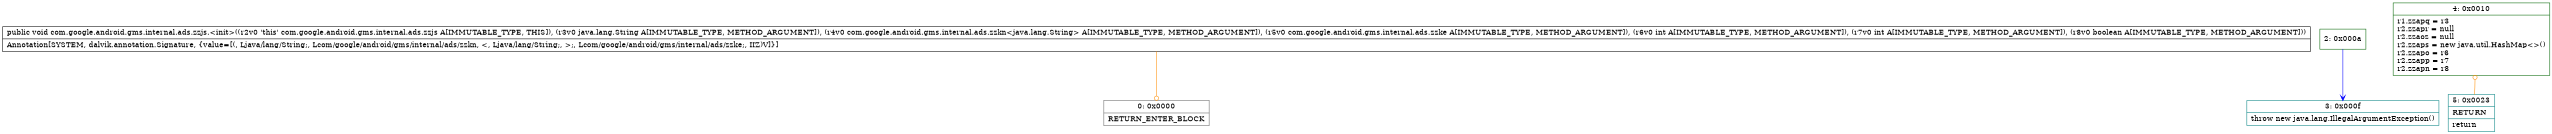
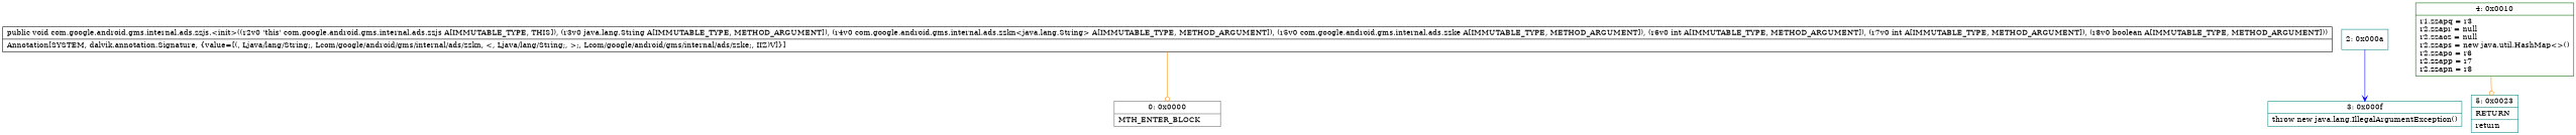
  digraph {
    node [color=darkgreen shape=record]
    edge [arrowhead=odot color=darkorange]
-   n1 [color=gray40 label="{0\:\ 0x0000|RETURN_ENTER_BLOCK\l}"]
-   n2 [label="{2\:\ 0x000a}"]
+   n1 [color=gray40 label="{0\:\ 0x0000|MTH_ENTER_BLOCK\l}"]
+   n2 [color=teal label="{2\:\ 0x000a}"]
    n3 [color=teal label="{3\:\ 0x000f|throw new java.lang.IllegalArgumentException()\l}"]
    n4 [label="{4\:\ 0x0010|r1.zzapq = r3\lr2.zzapr = null\lr2.zzaoz = null\lr2.zzaps = new java.util.HashMap\<\>()\lr2.zzapo = r6\lr2.zzapp = r7\lr2.zzapn = r8\l}"]
    n5 [color=teal label="{5\:\ 0x0023|RETURN\l|return\l}"]
    n6 [color=black label="{public void com.google.android.gms.internal.ads.zzjs.\<init\>((r2v0 'this' com.google.android.gms.internal.ads.zzjs A[IMMUTABLE_TYPE, THIS]), (r3v0 java.lang.String A[IMMUTABLE_TYPE, METHOD_ARGUMENT]), (r4v0 com.google.android.gms.internal.ads.zzkn\<java.lang.String\> A[IMMUTABLE_TYPE, METHOD_ARGUMENT]), (r5v0 com.google.android.gms.internal.ads.zzke A[IMMUTABLE_TYPE, METHOD_ARGUMENT]), (r6v0 int A[IMMUTABLE_TYPE, METHOD_ARGUMENT]), (r7v0 int A[IMMUTABLE_TYPE, METHOD_ARGUMENT]), (r8v0 boolean A[IMMUTABLE_TYPE, METHOD_ARGUMENT]))  | Annotation[SYSTEM, dalvik.annotation.Signature, \{value=[(, Ljava\/lang\/String;, Lcom\/google\/android\/gms\/internal\/ads\/zzkn, \<, Ljava\/lang\/String;, \>;, Lcom\/google\/android\/gms\/internal\/ads\/zzke;, IIZ)V]\}]\l}"]
    n2 -> n3 [arrowhead=vee color=blue]
-   n5 -> n4
+   n4 -> n5
    n6 -> n1
  }
